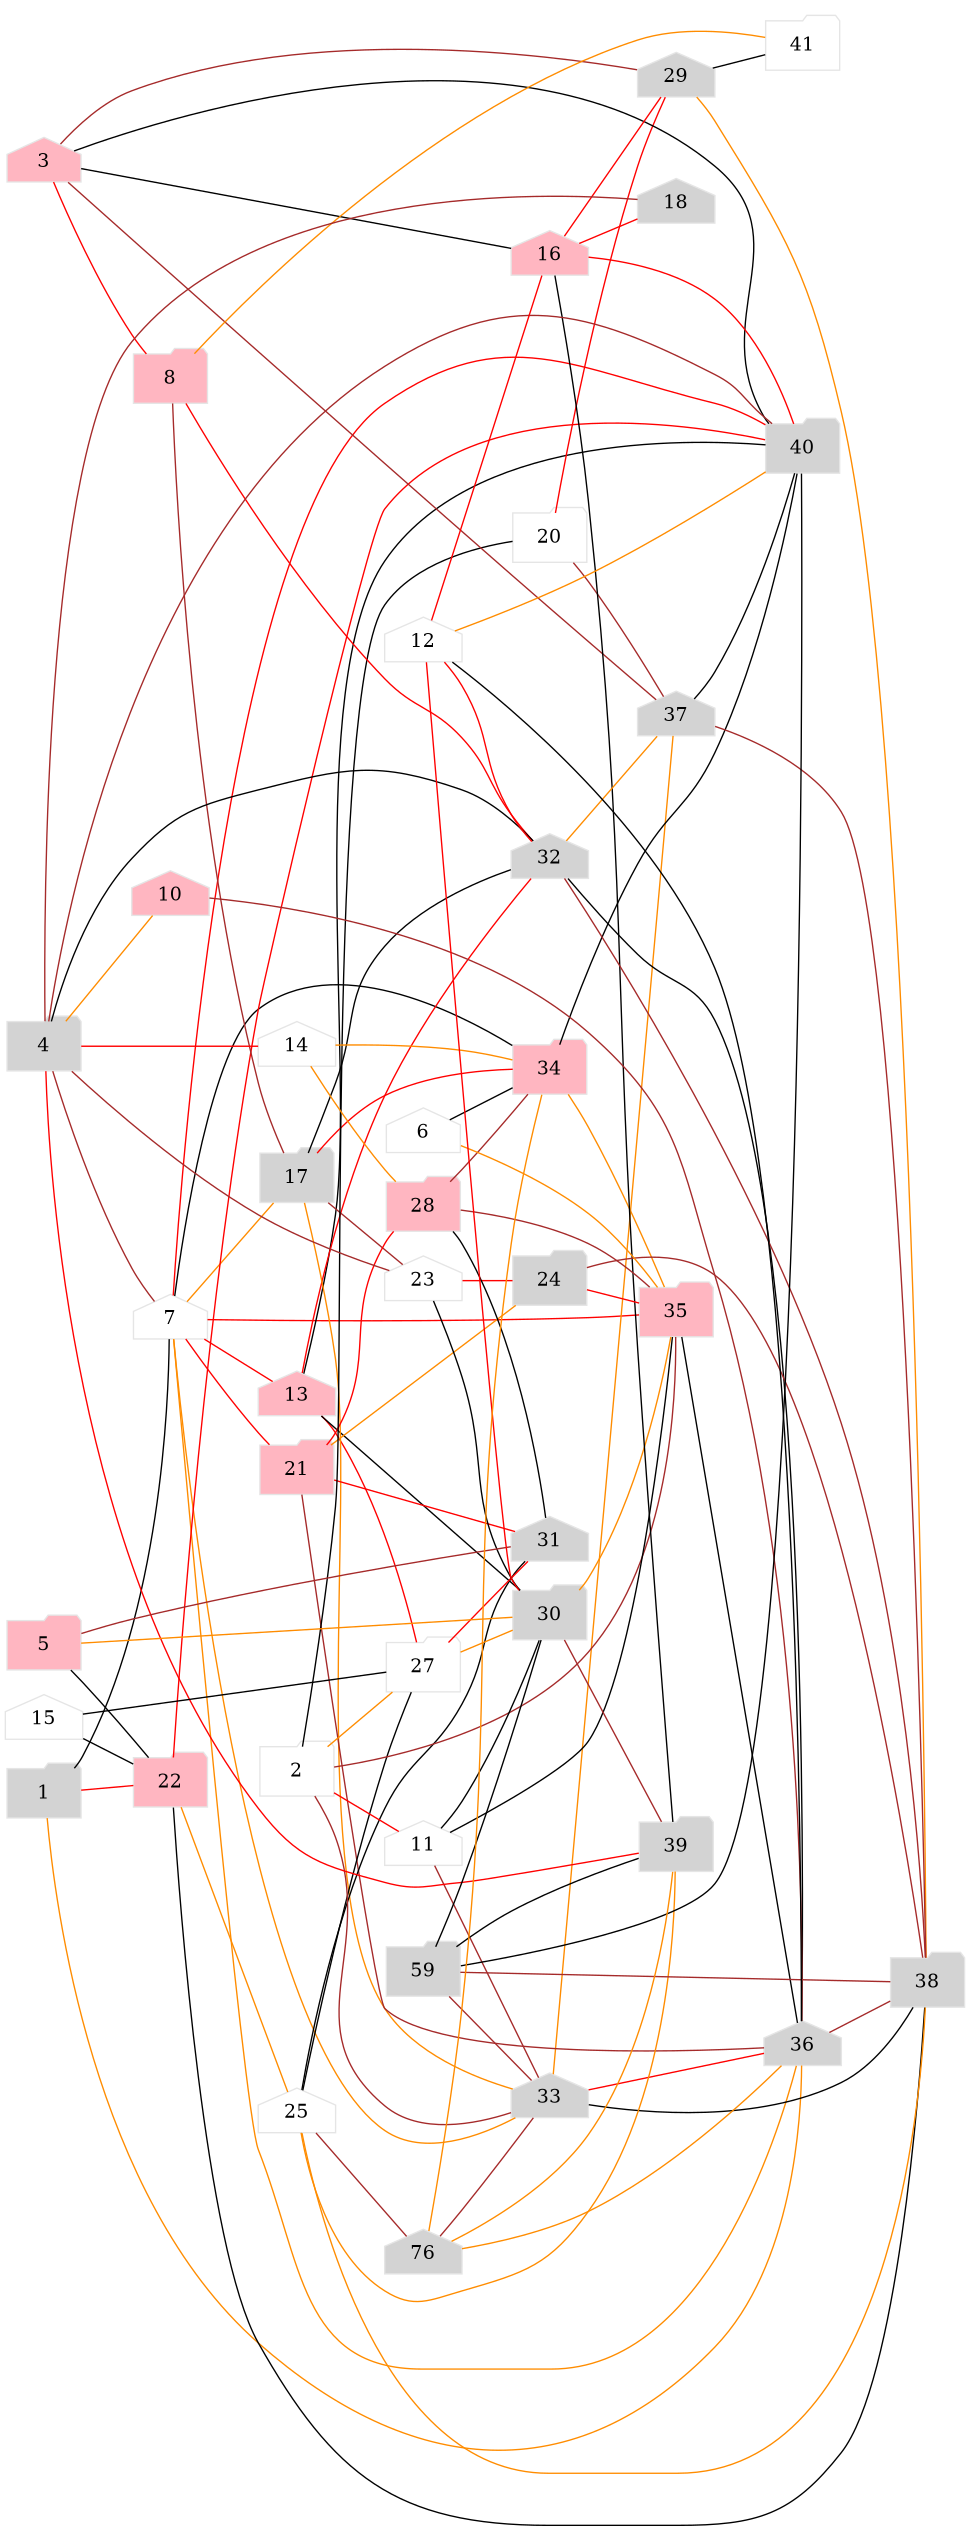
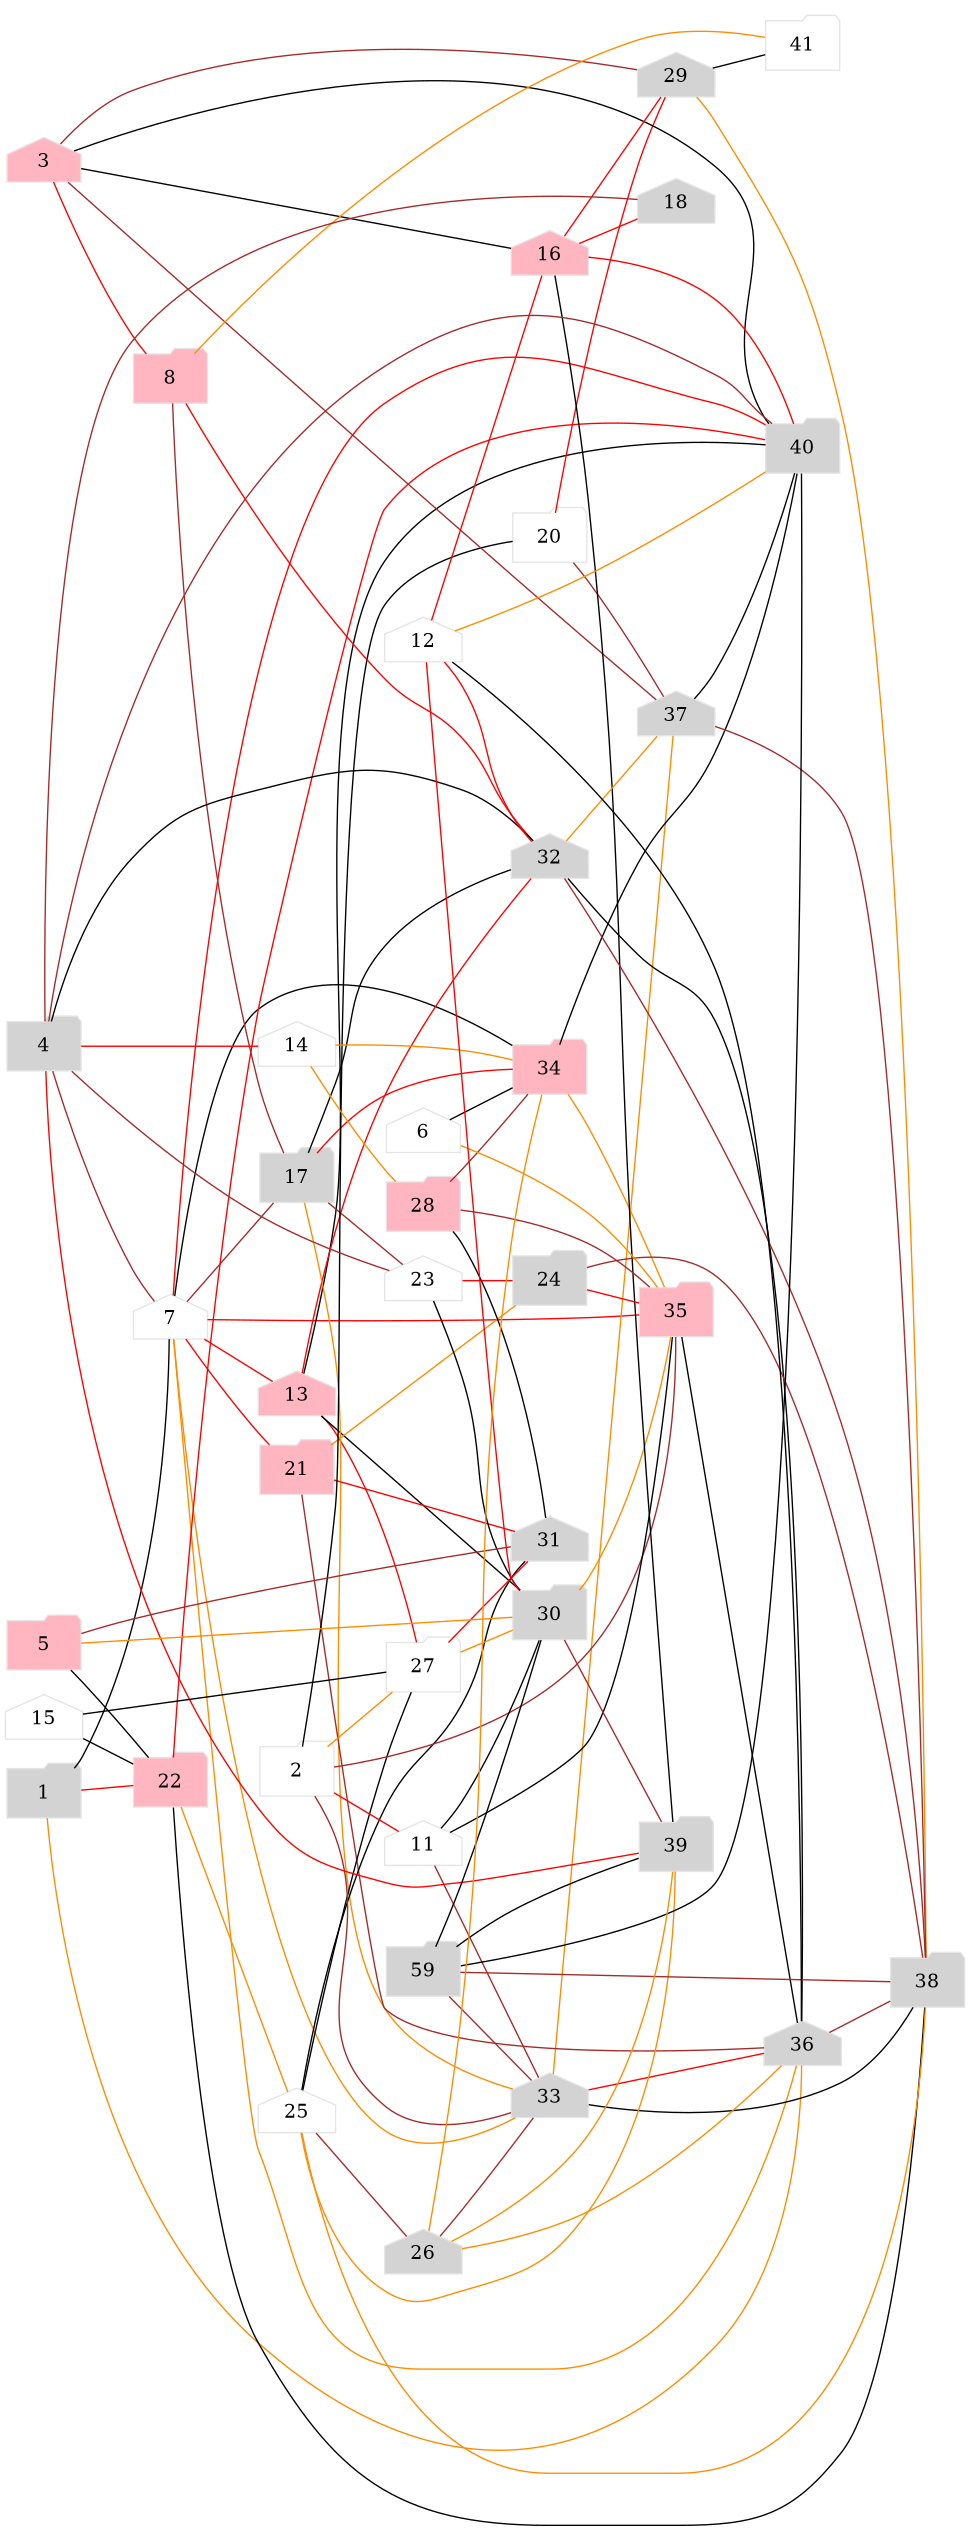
  graph {
    rankdir=LR
    node [color=gray90 fillcolor=lightgrey shape=house style=filled]
    edge [color=black weight=1.0]
    7 [fillcolor=white]
    1 [shape=folder]
    22 [fillcolor=lightpink shape=folder]
    36
    33
    35 [fillcolor=lightpink shape=folder]
    40 [shape=folder]
    34 [fillcolor=lightpink shape=folder]
    13 [fillcolor=lightpink]
    17 [shape=folder]
    21 [fillcolor=lightpink shape=folder]
    38 [shape=folder]
    25 [fillcolor=white]
    2 [fillcolor=white shape=folder]
    11 [fillcolor=white]
    20 [fillcolor=white shape=folder]
    27 [fillcolor=white shape=folder]
    30 [shape=folder]
    29
    37
    31
    3 [fillcolor=lightpink]
    8 [fillcolor=lightpink shape=folder]
    16 [fillcolor=lightpink]
    32
    41 [fillcolor=white shape=folder]
    18
    39 [shape=folder]
    4 [shape=folder]
-   10 [fillcolor=lightpink]
    14 [fillcolor=white]
    23 [fillcolor=white]
    28 [fillcolor=lightpink shape=folder]
    24 [shape=folder]
    5 [fillcolor=lightpink shape=folder]
    6 [fillcolor=white]
    n37 [label=59 shape=folder]
    12 [fillcolor=white]
    15 [fillcolor=white]
-   26 [label=76]
+   26
    7 -- 36 [color=darkorange]
    7 -- 33 [color=darkorange]
    7 -- 35 [color=red]
    7 -- 40 [color=red]
    7 -- 34 [weight=2.0]
    7 -- 13 [color=red]
-   7 -- 17 [color=darkorange]
+   7 -- 17 [color=brown]
    7 -- 21 [color=red]
    1 -- 7
    1 -- 22 [color=red]
    1 -- 36 [color=darkorange]
    22 -- 40 [color=red]
    22 -- 38
    22 -- 25 [color=darkorange]
    36 -- 38 [color=brown]
    33 -- 36 [color=red]
    33 -- 38
    33 -- 37 [color=darkorange]
    35 -- 36
    34 -- 35 [color=darkorange]
    34 -- 40
    13 -- 40
    13 -- 27 [color=red]
    13 -- 30
    13 -- 32 [color=red]
    17 -- 33 [color=darkorange]
    17 -- 34 [color=red]
    17 -- 32
    17 -- 23 [color=brown]
    21 -- 36 [color=brown]
    21 -- 31 [color=red]
-   21 -- 28 [color=red]
    21 -- 24 [color=darkorange]
    25 -- 38 [color=darkorange]
    25 -- 27
    25 -- 31
    25 -- 39 [color=darkorange]
    25 -- 26 [color=brown]
    2 -- 33 [color=brown]
    2 -- 35 [color=brown]
    2 -- 11 [color=red]
    2 -- 20
    2 -- 27 [color=darkorange]
    11 -- 33 [color=brown]
    11 -- 35
    11 -- 30
    20 -- 29 [color=red weight=2.0]
    20 -- 37 [color=brown]
    27 -- 30 [color=darkorange]
    27 -- 31 [color=red]
    30 -- 35 [color=darkorange]
    30 -- 39 [color=brown]
    29 -- 38 [color=darkorange]
    29 -- 41
    37 -- 40
    37 -- 38 [color=brown]
    3 -- 40
    3 -- 29 [color=brown]
    3 -- 37 [color=brown]
    3 -- 8 [color=red]
    3 -- 16
    8 -- 17 [color=brown]
    8 -- 32 [color=red]
    8 -- 41 [color=darkorange]
    16 -- 40 [color=red]
    16 -- 29 [color=red]
    16 -- 18 [color=red]
    16 -- 39
    32 -- 36
    32 -- 38 [color=brown]
    32 -- 37 [color=darkorange weight=2.0]
    4 -- 7 [color=brown weight=2.0]
    4 -- 40 [color=brown]
    4 -- 32
    4 -- 18 [color=brown]
    4 -- 39 [color=red]
-   4 -- 10 [color=darkorange]
    4 -- 14 [color=red]
    4 -- 23 [color=brown]
-   10 -- 36 [color=brown]
    14 -- 34 [color=darkorange]
    14 -- 28 [color=darkorange]
    23 -- 30
    23 -- 24 [color=red]
    28 -- 35 [color=brown weight=2.0]
    28 -- 34 [color=brown]
    28 -- 31
    24 -- 35 [color=red]
    24 -- 38 [color=brown]
    5 -- 22
    5 -- 30 [color=darkorange]
    5 -- 31 [color=brown]
    6 -- 35 [color=darkorange]
    6 -- 34
    n37 -- 33 [color=brown]
    n37 -- 40
    n37 -- 38 [color=brown]
    n37 -- 30
    n37 -- 39
    12 -- 36
    12 -- 40 [color=darkorange]
    12 -- 30 [color=red]
    12 -- 16 [color=red]
    12 -- 32 [color=red]
    15 -- 22
    15 -- 27
    26 -- 36 [color=darkorange]
    26 -- 33 [color=brown]
    26 -- 34 [color=darkorange]
    26 -- 39 [color=darkorange]
  }
